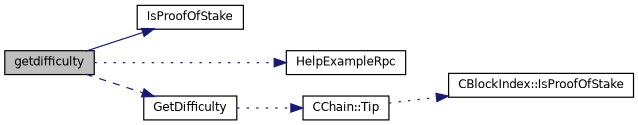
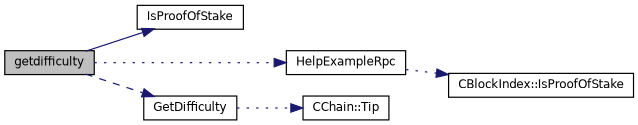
  digraph {
    rankdir=LR
    node [color=black fillcolor=white fontname=Helvetica fontsize=10 shape=record style=filled]
    edge [color=midnightblue fontname=Helvetica fontsize=10 labelfontname=Helvetica labelfontsize=10 style=dotted]
    n1 [fillcolor=grey75 fontcolor=black height=0.2 label=getdifficulty width=0.4]
    n2 [height=0.2 label=IsProofOfStake width=0.4]
    n3 [height=0.2 label=HelpExampleRpc width=0.4]
    n4 [height=0.2 label=GetDifficulty width=0.4]
    n5 [height=0.2 label="CChain::Tip" width=0.4]
    n6 [height=0.2 label="CBlockIndex::IsProofOfStake" width=0.4]
    n1 -> n2 [style=solid]
    n1 -> n3
    n1 -> n4 [style=dashed]
    n4 -> n5
-   n5 -> n6
+   n3 -> n6
  }
